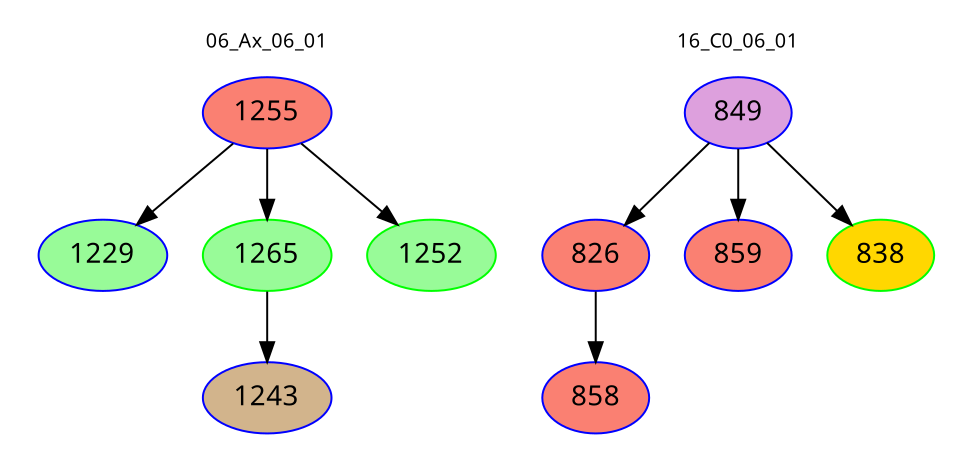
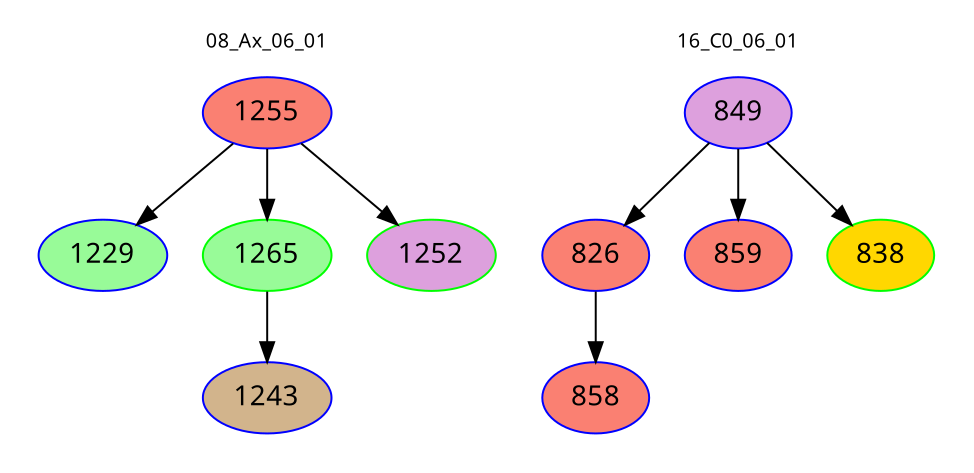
  digraph {
    fontname="Noto Sans"
    node [color=blue fillcolor=salmon fontname="Noto Sans" style=filled]
    edge [color=black fontname="Noto Sans"]
    n1 [label=1255]
    n2 [fillcolor=palegreen label=1229]
    n3 [color=green fillcolor=palegreen label=1265]
-   n4 [color=green fillcolor=palegreen label=1252]
+   n4 [color=green fillcolor=plum label=1252]
    n5 [fillcolor=tan label=1243]
    n6 [fillcolor=plum label=849]
    n7 [label=826]
    n8 [label=859]
    n9 [color=green fillcolor=gold label=838]
    n10 [label=858]
    subgraph cluster_1 {
      color=white
      fontsize=10
-     label="06_Ax_06_01"
+     label="08_Ax_06_01"
      n1
      n2
      n3
      n4
      n5
    }
    subgraph cluster_2 {
      color=white
      fontsize=10
      label="16_C0_06_01"
      n6
      n7
      n8
      n9
      n10
    }
    n1 -> n2
    n1 -> n3
    n1 -> n4
    n3 -> n5
    n6 -> n7
    n6 -> n8
    n6 -> n9
    n7 -> n10
  }
